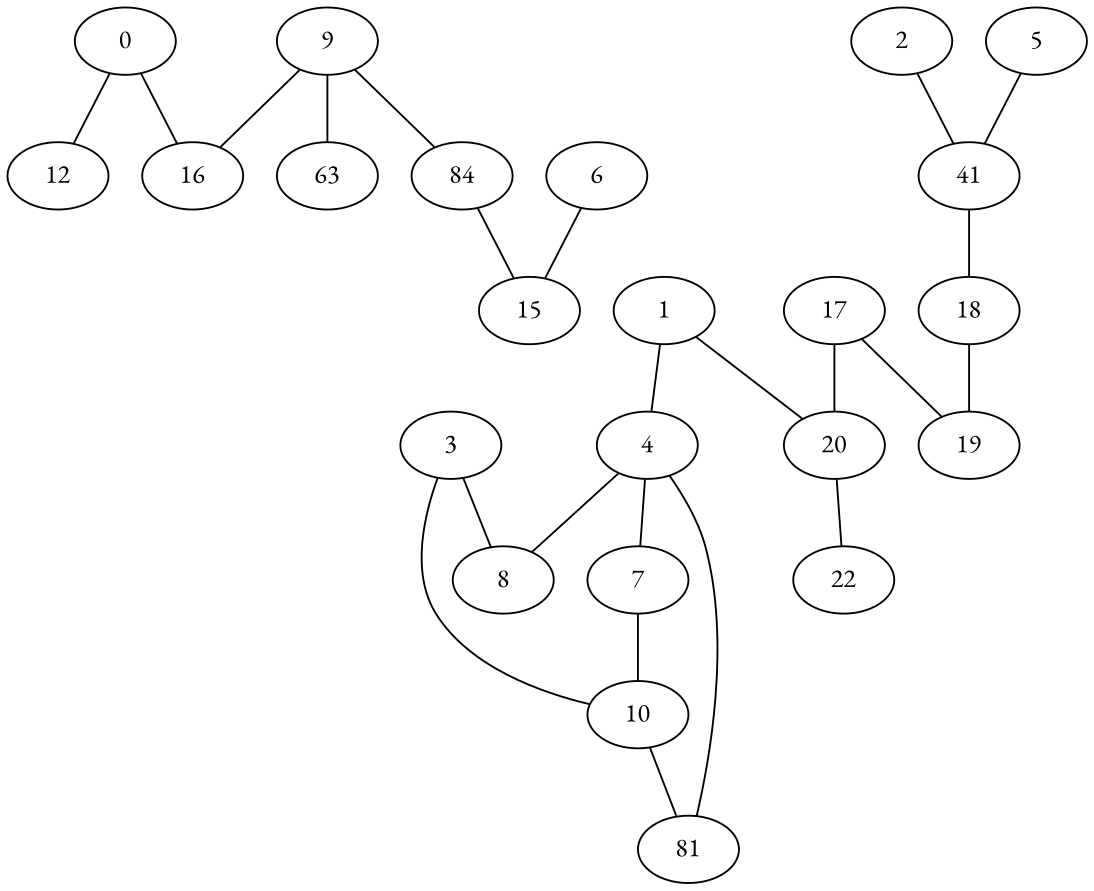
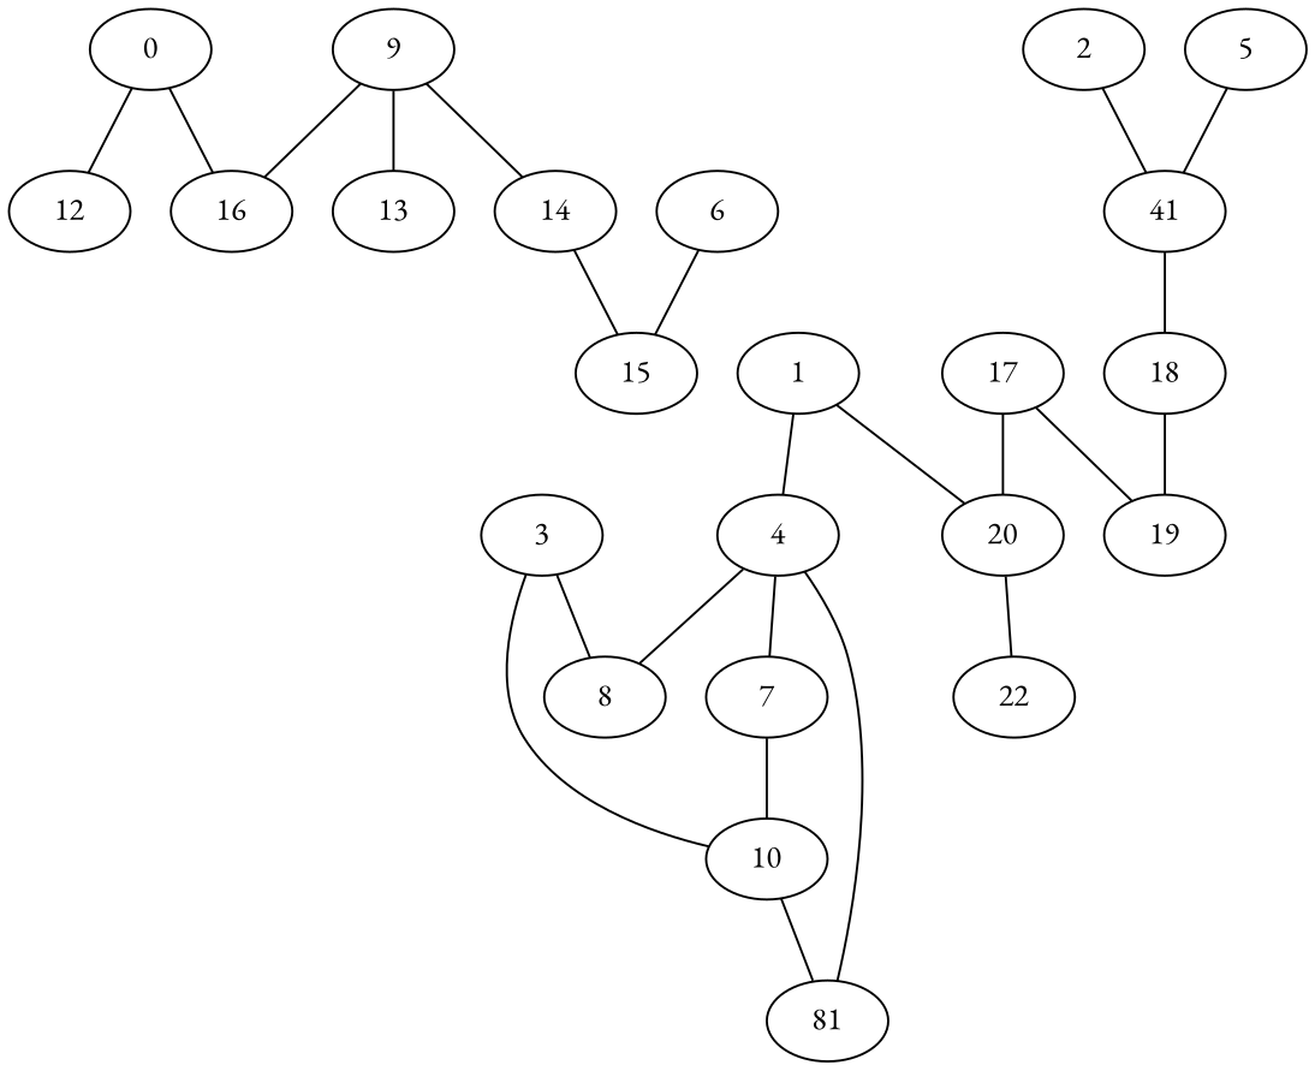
  graph {
    fontname="EB Garamond"
    node [fontname="EB Garamond" type=corner y=237]
    edge [fontname="EB Garamond" frequency=1 type0=line]
    0 [x=406 y=77]
    12 [type=endpoint x=66 y=61]
    16 [x=413]
    1 [x=224 y=141]
    4 [type=intersection x=185 y=222]
    20 [type=intersection x=250 y=144]
    8 [x=148 y=230]
    n8 [label=81 x=192 y=277]
    7 [x=227 y=370]
    22 [type=endpoint x=232 y=113]
    2 [x=343 y=258]
    n12 [label=41 type=intersection x=327 y=288]
    18 [x=297 y=285]
    17 [type=intersection x=339 y=245]
    19 [x=296 y=241]
    3 [x=120 y=262]
    10 [type=intersection x=154 y=319]
    5 [x=260 y=359]
    6 [type=endpoint x=70 y=466]
    15 [x=414 y=457]
    9 [type=intersection x=426 y=243]
-   13 [type=endpoint x=456 label=63]
-   14 [x=408 y=253 label=84]
+   13 [type=endpoint x=456]
+   14 [x=408 y=253]
    0 -- 12 [angle0=.05]
    0 -- 16 [angle0=1.53]
    1 -- 4 [angle0=-1.12]
    1 -- 20 [angle0=.11]
    4 -- 8 [angle0=-.21]
    4 -- n8 [angle0=1.44]
    4 -- 7 [angle0=-.32]
    20 -- 22 [angle0=1.04]
    7 -- 10 [angle0=.61]
    2 -- n12 [angle0=-1.08]
    n12 -- 18 [angle0=.10]
    18 -- 19 [angle0=1.55]
    17 -- 20 [angle0=.85]
    17 -- 19 [angle0=.09]
    3 -- 8 [angle0=-.85]
    3 -- 10 [angle0=1.03]
    10 -- n8 [angle0=-.84]
    5 -- n12 [angle0=-.81]
    6 -- 15 [angle0=-.03]
    9 -- 16 [angle0=.43]
    9 -- 13 [angle0=-.20]
    9 -- 14 [angle0=-.51]
    14 -- 15 [angle0=1.54]
  }
